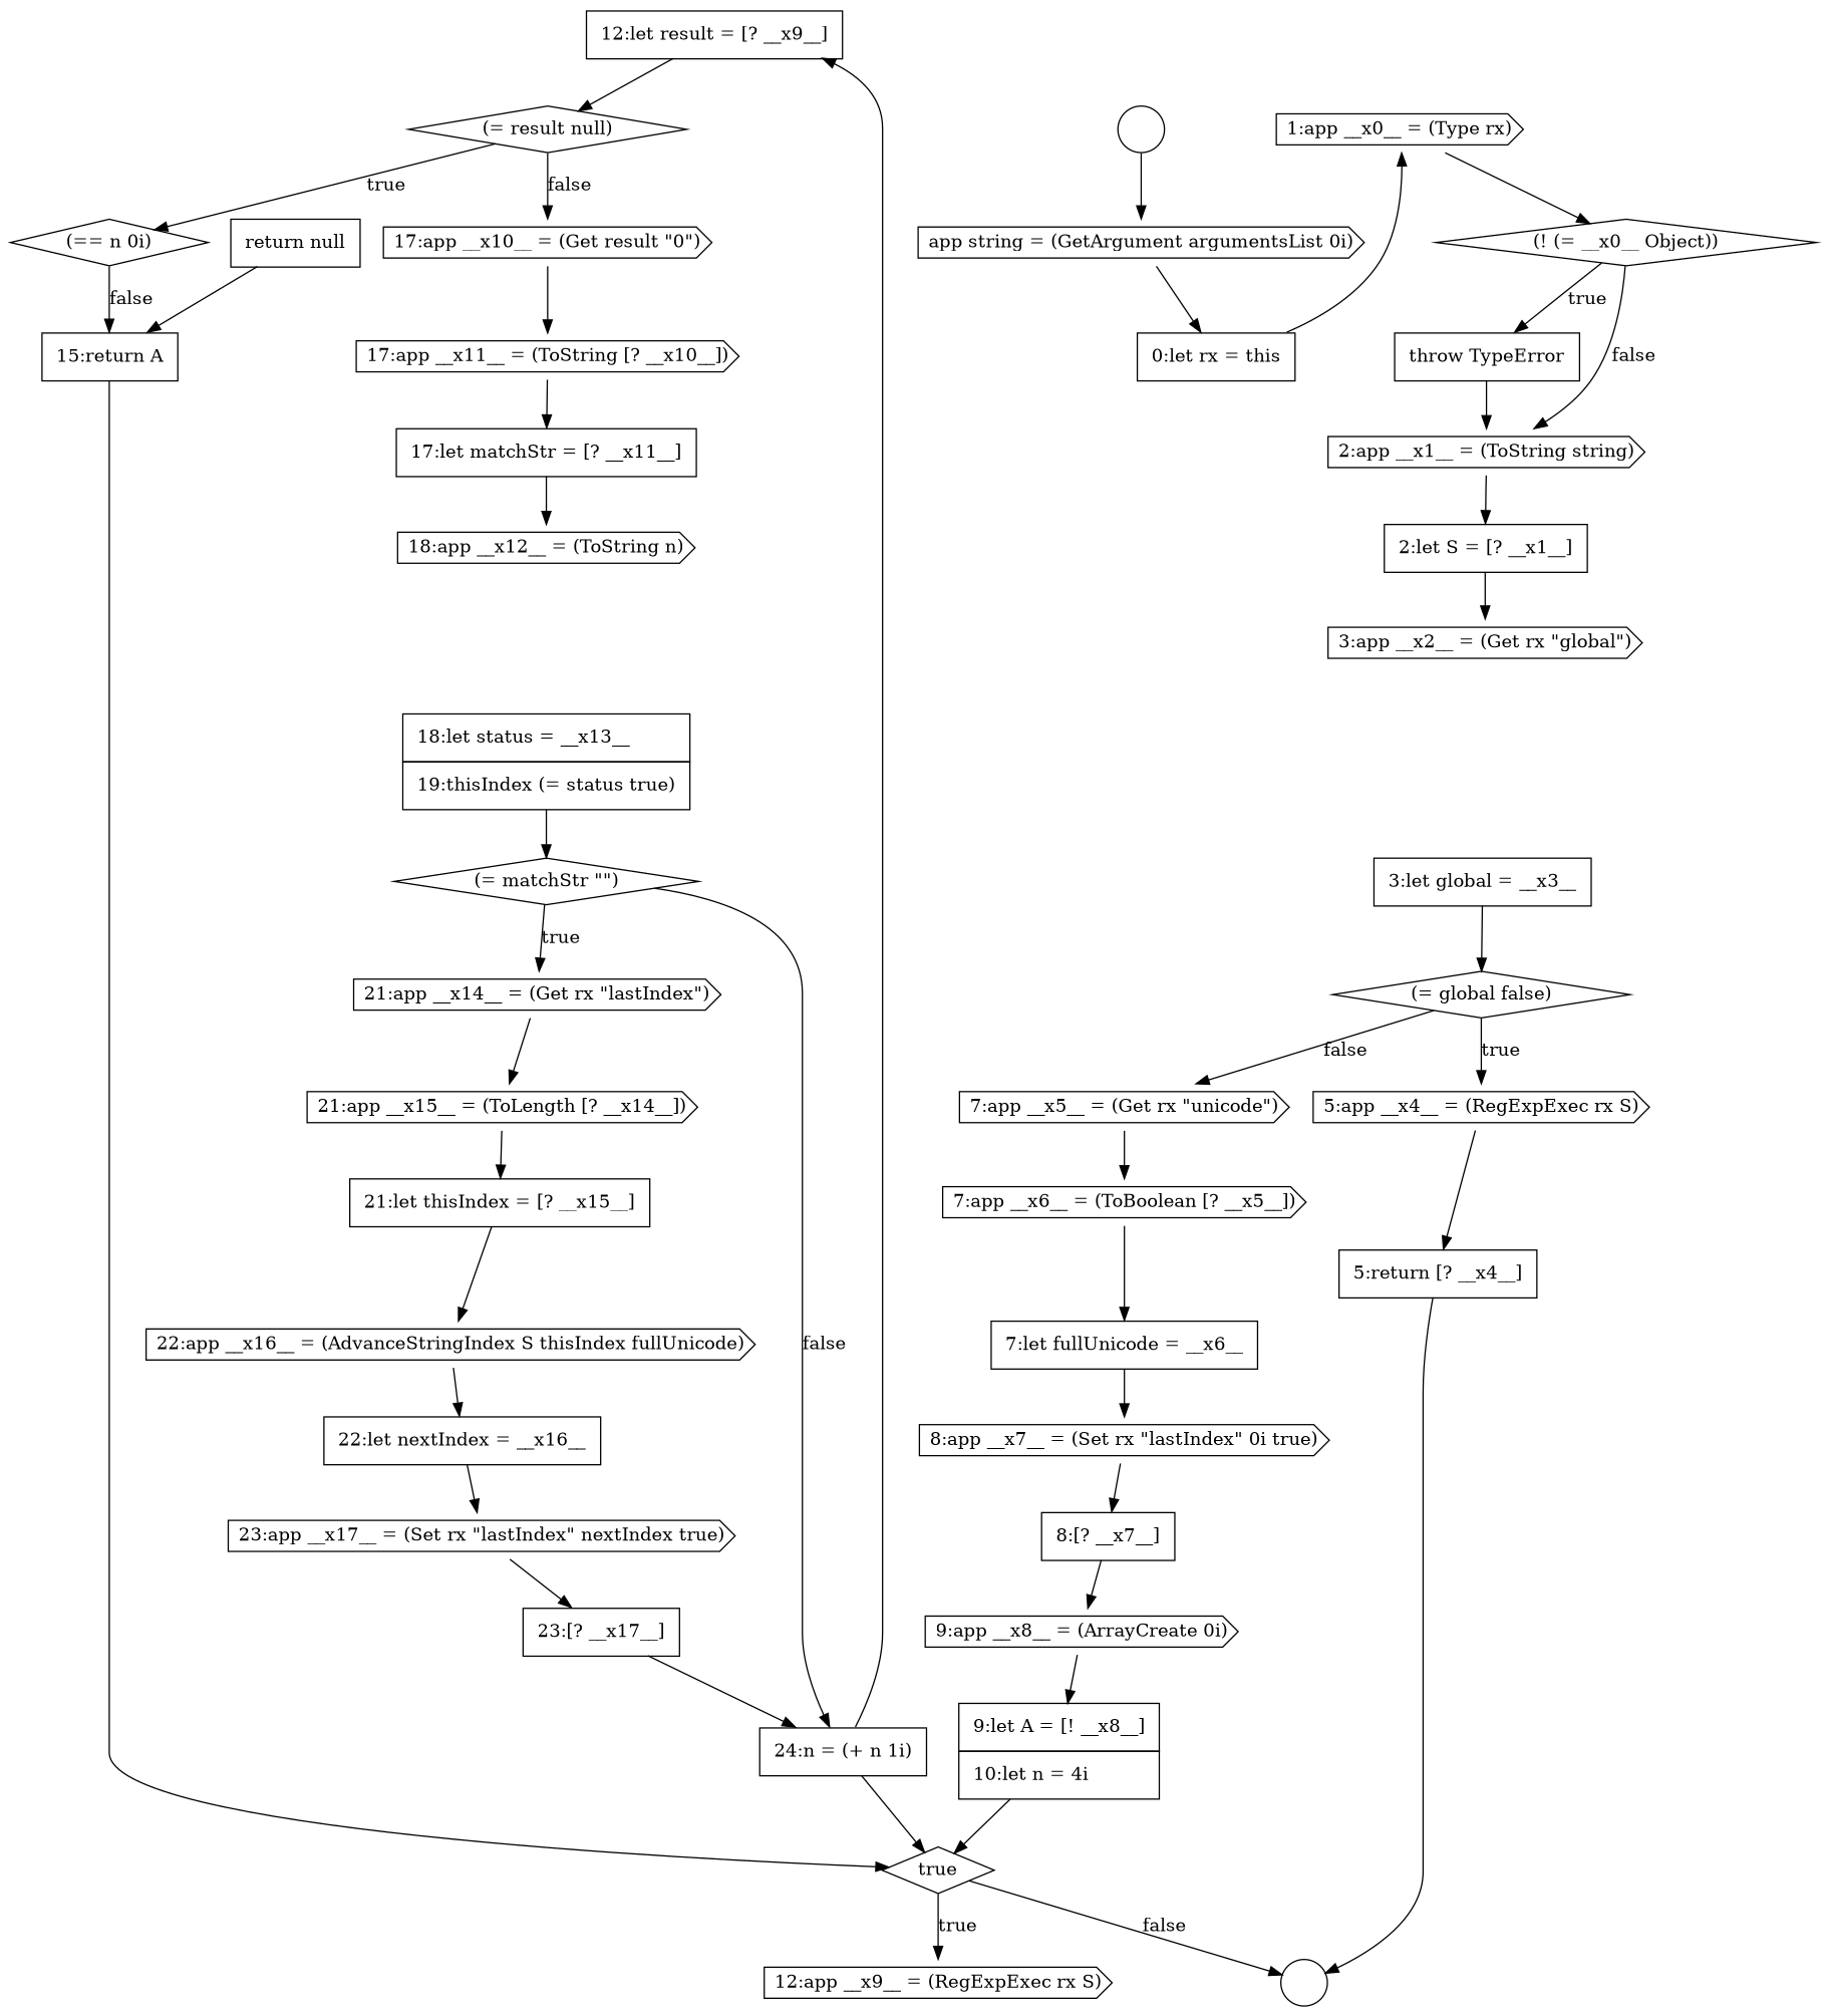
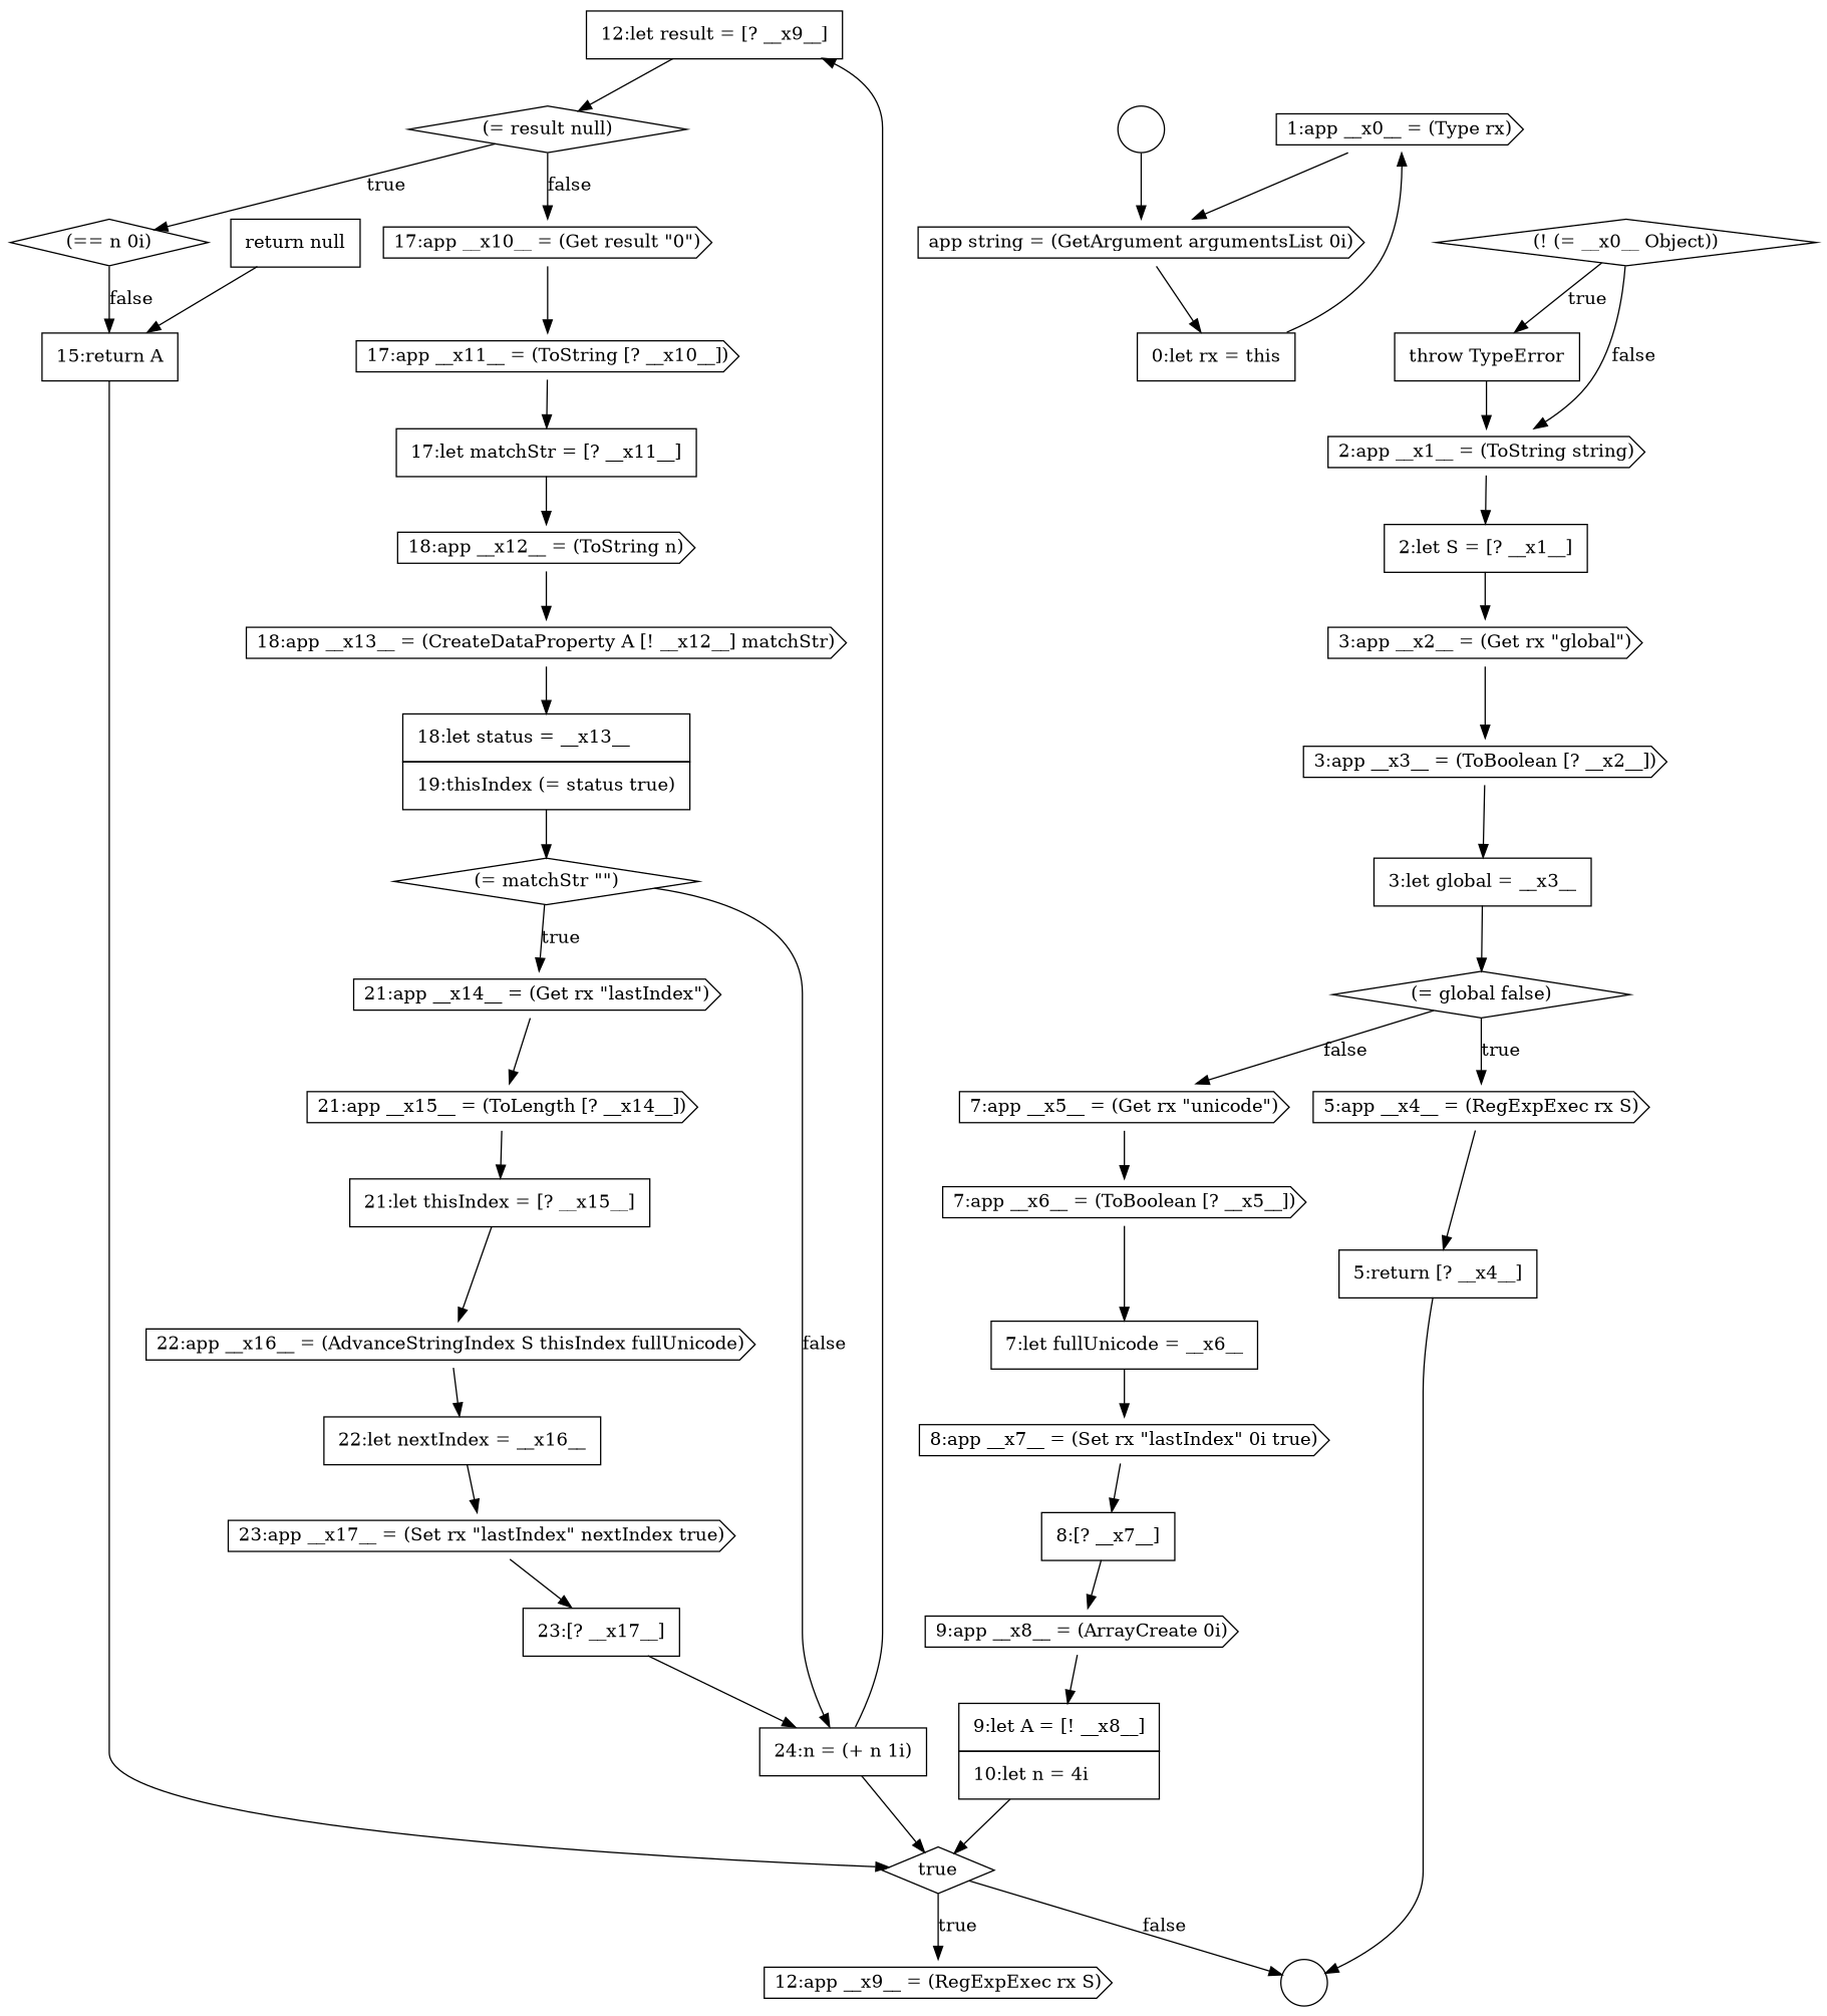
  digraph {
    node [color=black fillcolor=white shape=cds style=filled]
    edge [color=black]
    n1 [label=<<font color="black">     <table border="0" cellborder="1" cellspacing="0" cellpadding="10">       <tr><td align="left">12:let result = [? __x9__]</td></tr>     </table>   </font>> margin=0 shape=none]
    n2 [label=<<font color="black">(= result null)</font>> shape=diamond]
    n3 [label=<<font color="black">(== n 0i)</font>> shape=diamond]
    n4 [label=<<font color="black">17:app __x10__ = (Get result &quot;0&quot;)</font>>]
    n5 [label=<<font color="black">3:app __x2__ = (Get rx &quot;global&quot;)</font>>]
+   n6 [label=<<font color="black">3:app __x3__ = (ToBoolean [? __x2__])</font>>]
    n7 [label=<<font color="black">     <table border="0" cellborder="1" cellspacing="0" cellpadding="10">       <tr><td align="left">3:let global = __x3__</td></tr>     </table>   </font>> margin=0 shape=none]
    n8 [label=<<font color="black">     <table border="0" cellborder="1" cellspacing="0" cellpadding="10">       <tr><td align="left">9:let A = [! __x8__]</td></tr>       <tr><td align="left">10:let n = 4i</td></tr>     </table>   </font>> margin=0 shape=none]
    n9 [label=<<font color="black">true</font>> shape=diamond]
    n10 [label=<<font color="black">12:app __x9__ = (RegExpExec rx S)</font>>]
    n11 [label=" " shape=circle]
    n12 [label=<<font color="black">     <table border="0" cellborder="1" cellspacing="0" cellpadding="10">       <tr><td align="left">throw TypeError</td></tr>     </table>   </font>> margin=0 shape=none]
    n13 [label=<<font color="black">2:app __x1__ = (ToString string)</font>>]
    n14 [label=<<font color="black">     <table border="0" cellborder="1" cellspacing="0" cellpadding="10">       <tr><td align="left">2:let S = [? __x1__]</td></tr>     </table>   </font>> margin=0 shape=none]
    n15 [label=<<font color="black">(= matchStr &quot;&quot;)</font>> shape=diamond]
    n16 [label=<<font color="black">21:app __x14__ = (Get rx &quot;lastIndex&quot;)</font>>]
    n17 [label=<<font color="black">     <table border="0" cellborder="1" cellspacing="0" cellpadding="10">       <tr><td align="left">24:n = (+ n 1i)</td></tr>     </table>   </font>> margin=0 shape=none]
    n18 [label=<<font color="black">21:app __x15__ = (ToLength [? __x14__])</font>>]
    n19 [label=<<font color="black">(= global false)</font>> shape=diamond]
    n20 [label=<<font color="black">5:app __x4__ = (RegExpExec rx S)</font>>]
    n21 [label=<<font color="black">7:app __x5__ = (Get rx &quot;unicode&quot;)</font>>]
    n22 [label=<<font color="black">17:app __x11__ = (ToString [? __x10__])</font>>]
    n23 [label=<<font color="black">     <table border="0" cellborder="1" cellspacing="0" cellpadding="10">       <tr><td align="left">17:let matchStr = [? __x11__]</td></tr>     </table>   </font>> margin=0 shape=none]
    n24 [label=<<font color="black">18:app __x12__ = (ToString n)</font>>]
    n25 [label=<<font color="black">     <table border="0" cellborder="1" cellspacing="0" cellpadding="10">       <tr><td align="left">15:return A</td></tr>     </table>   </font>> margin=0 shape=none]
+   n26 [label=<<font color="black">18:app __x13__ = (CreateDataProperty A [! __x12__] matchStr)</font>>]
    n27 [label=<<font color="black">     <table border="0" cellborder="1" cellspacing="0" cellpadding="10">       <tr><td align="left">18:let status = __x13__</td></tr>       <tr><td align="left">19:thisIndex (= status true)</td></tr>     </table>   </font>> margin=0 shape=none]
    n28 [label=<<font color="black">app string = (GetArgument argumentsList 0i)</font>>]
    n29 [label=<<font color="black">     <table border="0" cellborder="1" cellspacing="0" cellpadding="10">       <tr><td align="left">0:let rx = this</td></tr>     </table>   </font>> margin=0 shape=none]
    n30 [label=<<font color="black">1:app __x0__ = (Type rx)</font>>]
    n31 [label=<<font color="black">     <table border="0" cellborder="1" cellspacing="0" cellpadding="10">       <tr><td align="left">5:return [? __x4__]</td></tr>     </table>   </font>> margin=0 shape=none]
    n32 [label=<<font color="black">23:app __x17__ = (Set rx &quot;lastIndex&quot; nextIndex true)</font>>]
    n33 [label=<<font color="black">     <table border="0" cellborder="1" cellspacing="0" cellpadding="10">       <tr><td align="left">23:[? __x17__]</td></tr>     </table>   </font>> margin=0 shape=none]
    n34 [label=<<font color="black">7:app __x6__ = (ToBoolean [? __x5__])</font>>]
    n35 [label=<<font color="black">     <table border="0" cellborder="1" cellspacing="0" cellpadding="10">       <tr><td align="left">7:let fullUnicode = __x6__</td></tr>     </table>   </font>> margin=0 shape=none]
    n36 [label=<<font color="black">8:app __x7__ = (Set rx &quot;lastIndex&quot; 0i true)</font>>]
    n37 [label=<<font color="black">     <table border="0" cellborder="1" cellspacing="0" cellpadding="10">       <tr><td align="left">21:let thisIndex = [? __x15__]</td></tr>     </table>   </font>> margin=0 shape=none]
    n38 [label=<<font color="black">22:app __x16__ = (AdvanceStringIndex S thisIndex fullUnicode)</font>>]
    n39 [label=<<font color="black">     <table border="0" cellborder="1" cellspacing="0" cellpadding="10">       <tr><td align="left">22:let nextIndex = __x16__</td></tr>     </table>   </font>> margin=0 shape=none]
    n40 [label=<<font color="black">     <table border="0" cellborder="1" cellspacing="0" cellpadding="10">       <tr><td align="left">8:[? __x7__]</td></tr>     </table>   </font>> margin=0 shape=none]
    n41 [label=<<font color="black">9:app __x8__ = (ArrayCreate 0i)</font>>]
    n42 [label=<<font color="black">     <table border="0" cellborder="1" cellspacing="0" cellpadding="10">       <tr><td align="left">return null</td></tr>     </table>   </font>> margin=0 shape=none]
    n43 [label=<<font color="black">(! (= __x0__ Object))</font>> shape=diamond]
    n44 [label=" " shape=circle]
    n1 -> n2
    n2 -> n3 [label=<<font color="black">true</font>>]
    n2 -> n4 [label=<<font color="black">false</font>>]
    n3 -> n25 [label=<<font color="black">false</font>>]
    n4 -> n22
+   n5 -> n6
+   n6 -> n7
    n7 -> n19
    n8 -> n9
    n9 -> n10 [label=<<font color="black">true</font>>]
    n9 -> n11 [label=<<font color="black">false</font>>]
    n12 -> n13
    n13 -> n14
    n14 -> n5
    n15 -> n16 [label=<<font color="black">true</font>>]
    n15 -> n17 [label=<<font color="black">false</font>>]
    n16 -> n18
    n17 -> n1
    n17 -> n9
    n18 -> n37
    n19 -> n20 [label=<<font color="black">true</font>>]
    n19 -> n21 [label=<<font color="black">false</font>>]
    n20 -> n31
    n21 -> n34
    n22 -> n23
    n23 -> n24
+   n24 -> n26
    n25 -> n9
+   n26 -> n27
    n27 -> n15
    n28 -> n29
    n29 -> n30
-   n30 -> n43
+   n30 -> n28
    n31 -> n11
    n32 -> n33
    n33 -> n17
    n34 -> n35
    n35 -> n36
    n36 -> n40
    n37 -> n38
    n38 -> n39
    n39 -> n32
    n40 -> n41
    n41 -> n8
    n42 -> n25
    n43 -> n12 [label=<<font color="black">true</font>>]
    n43 -> n13 [label=<<font color="black">false</font>>]
    n44 -> n28
  }
